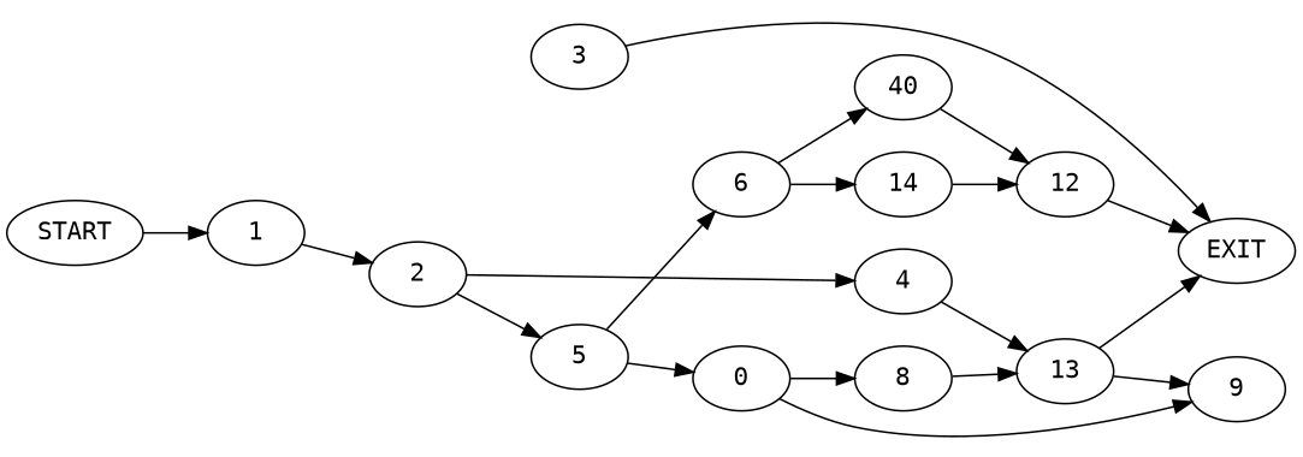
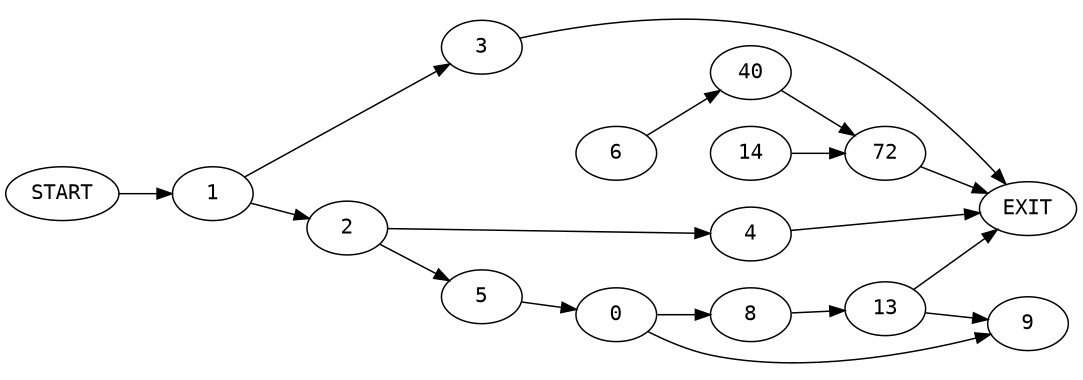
  digraph {
    fontname="DejaVu Sans Mono"
    rankdir=LR
    node [fontname="DejaVu Sans Mono"]
    edge [fontname="DejaVu Sans Mono"]
    n1 [label=START]
    1
    2
    3
    n5 [label=EXIT]
    4
    5
    6
    n9 [label=0]
    n10 [label=40]
    n11 [label=14]
    8
    9
-   12
+   12 [label=72]
    13
    n1 -> 1
    1 -> 2
+   1 -> 3
    2 -> 4
    2 -> 5
    3 -> n5
-   4 -> 13
-   5 -> 6
+   4 -> n5
    5 -> n9
    6 -> n10
-   6 -> n11
    n9 -> 8
    n9 -> 9
    n10 -> 12
    n11 -> 12
    8 -> 13
    12 -> n5
    13 -> n5
    13 -> 9
  }
